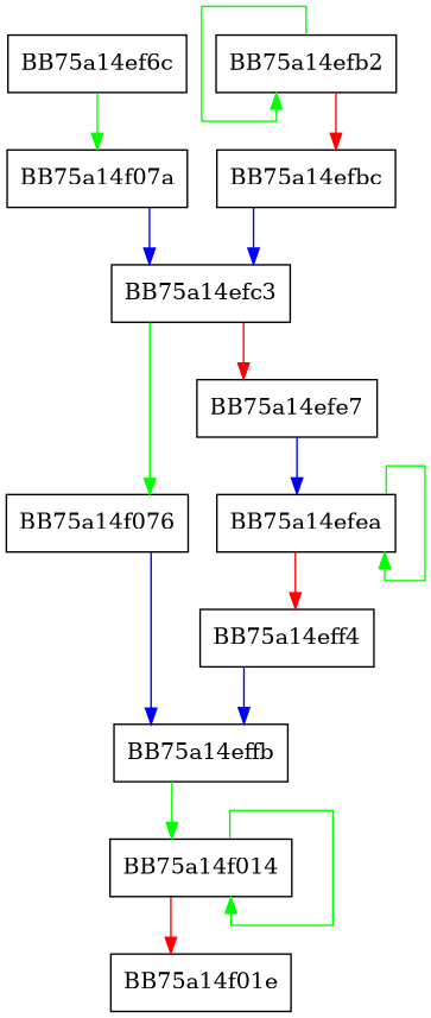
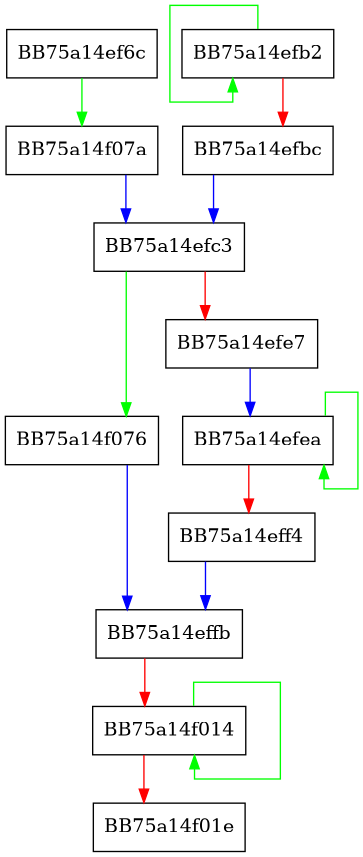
  digraph {
    splines=ortho
    node [shape=box]
    edge [color=green]
    BB75a14ef6c
    BB75a14f07a
    BB75a14efc3
    BB75a14f076
    BB75a14efe7
    BB75a14efb2
    BB75a14efbc
    BB75a14effb
    BB75a14efea
    BB75a14f014
    BB75a14eff4
    BB75a14f01e
    BB75a14ef6c -> BB75a14f07a
    BB75a14f07a -> BB75a14efc3 [color=blue]
    BB75a14efc3 -> BB75a14f076
    BB75a14efc3 -> BB75a14efe7 [color=red]
    BB75a14f076 -> BB75a14effb [color=blue]
    BB75a14efe7 -> BB75a14efea [color=blue]
    BB75a14efb2 -> BB75a14efb2
    BB75a14efb2 -> BB75a14efbc [color=red]
    BB75a14efbc -> BB75a14efc3 [color=blue]
-   BB75a14effb -> BB75a14f014
+   BB75a14effb -> BB75a14f014 [color=red]
    BB75a14efea -> BB75a14efea
    BB75a14efea -> BB75a14eff4 [color=red]
    BB75a14f014 -> BB75a14f014
    BB75a14f014 -> BB75a14f01e [color=red]
    BB75a14eff4 -> BB75a14effb [color=blue]
  }
